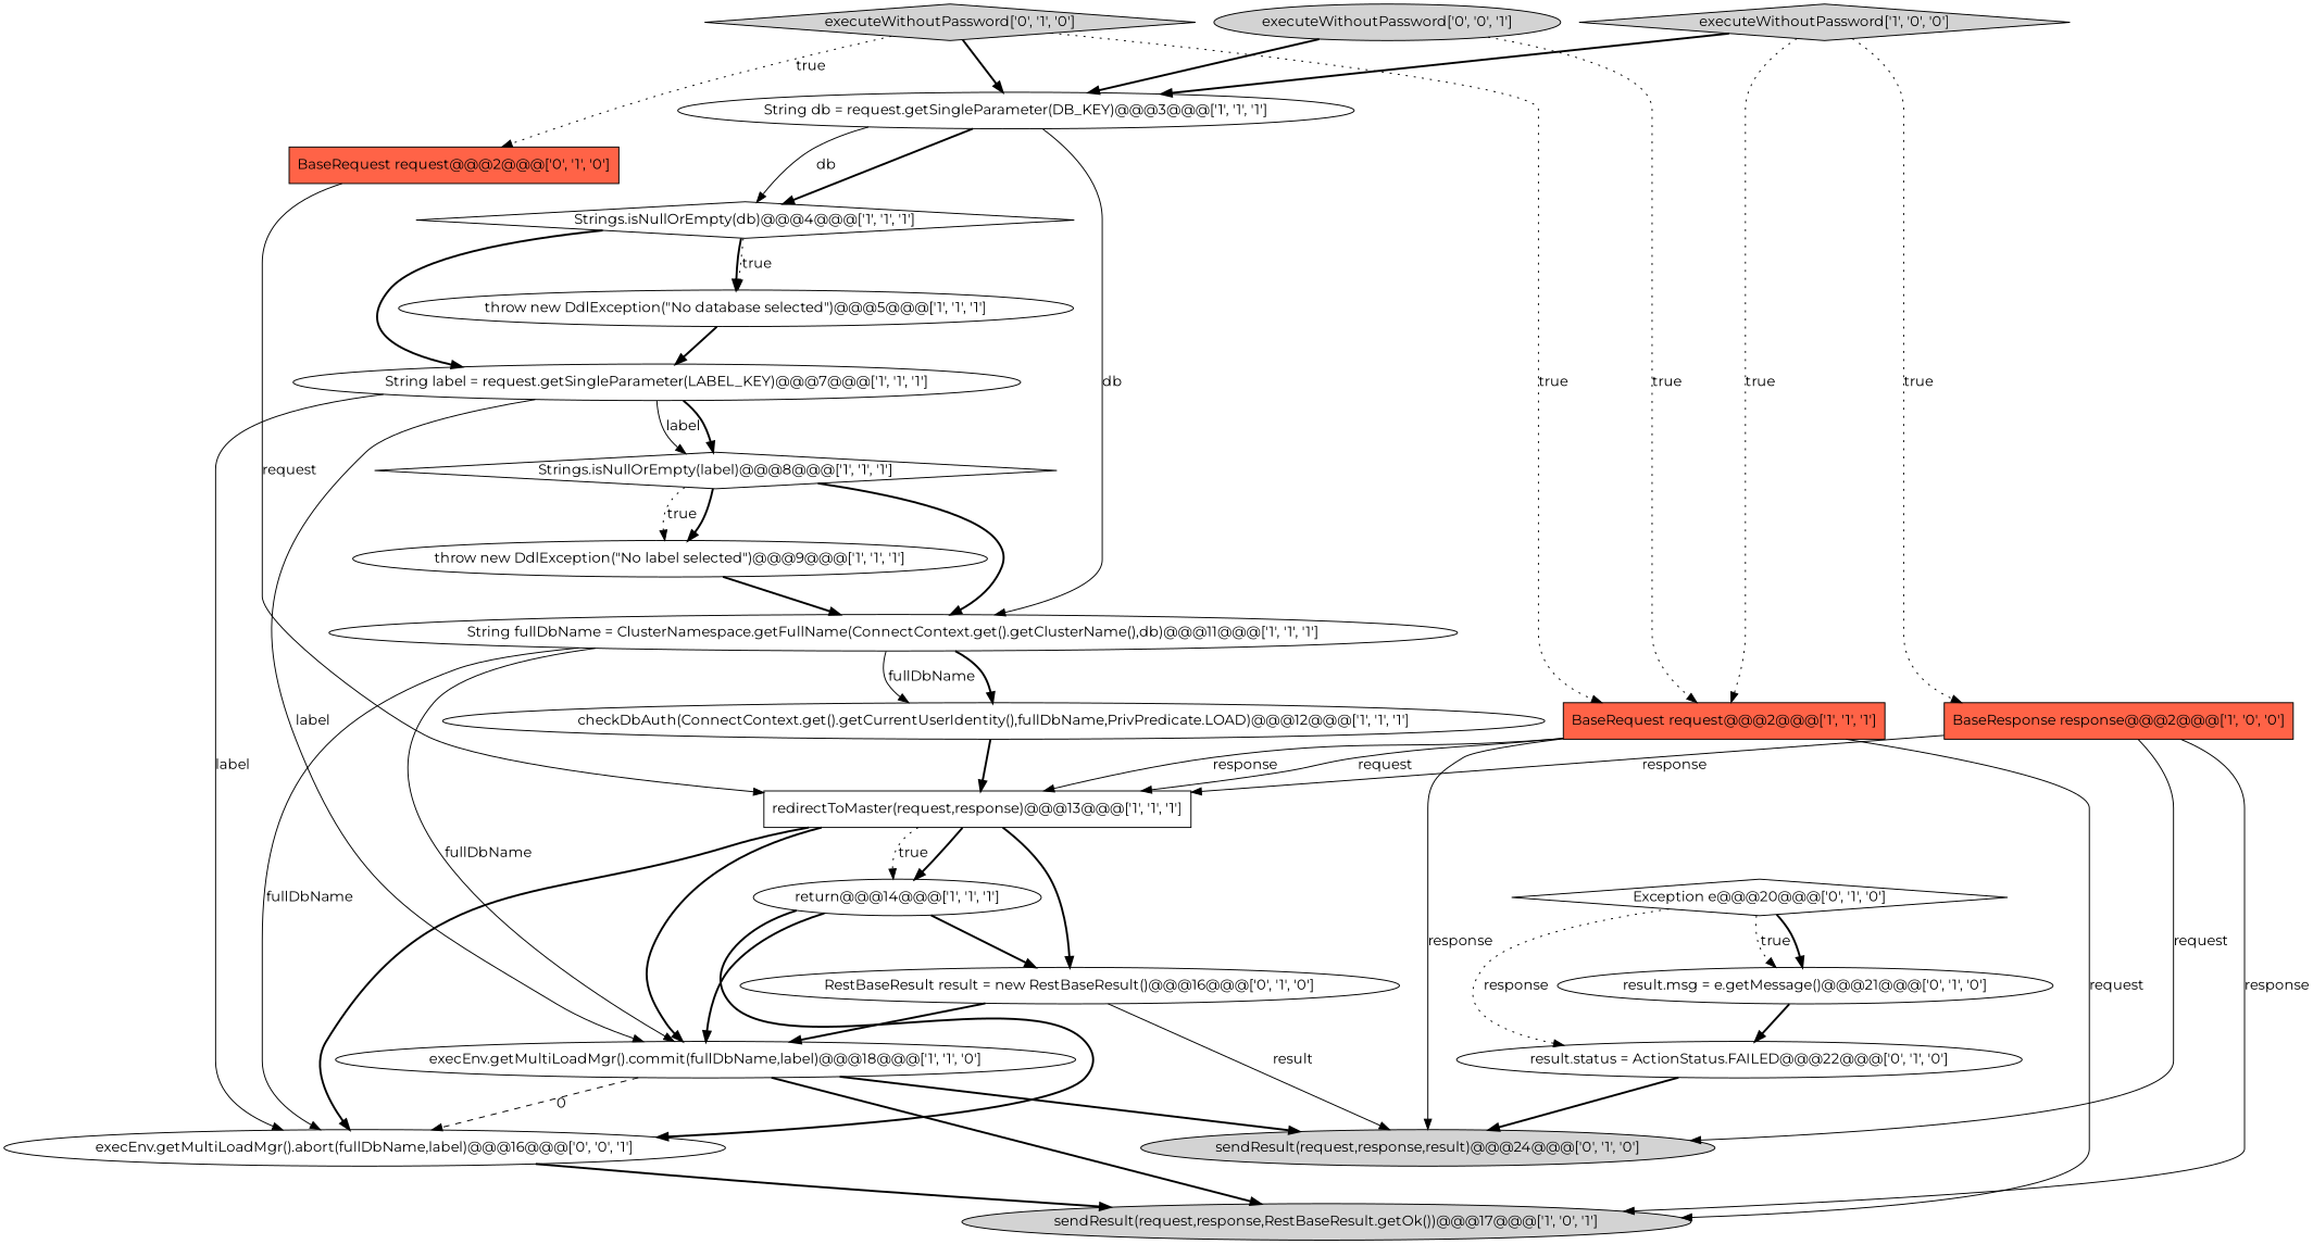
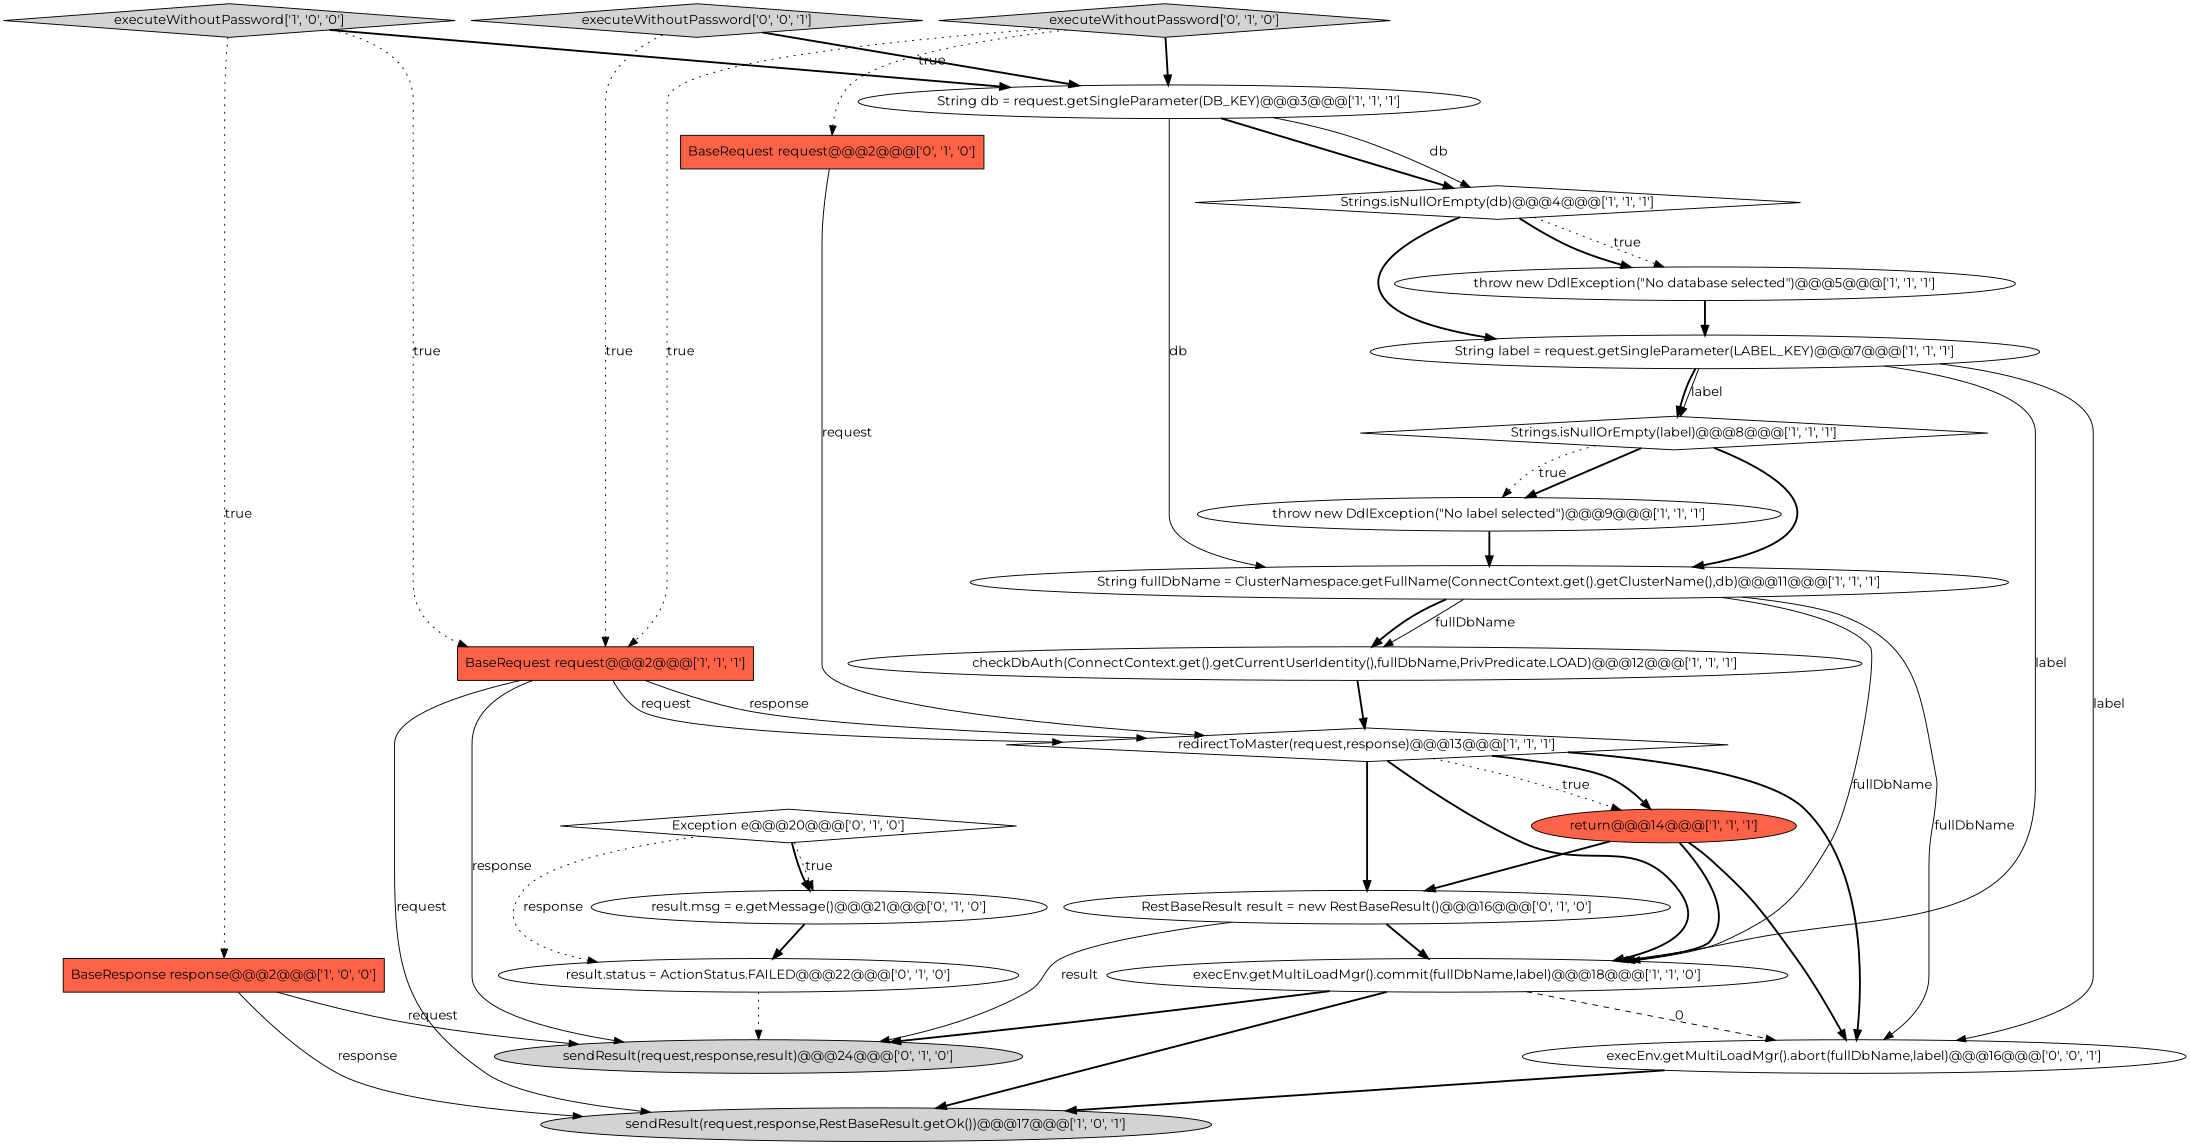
  digraph {
    fontname=Montserrat
    node [fillcolor=white fontname=Montserrat shape=ellipse style=filled]
    edge [fontname=Montserrat style=bold]
    n1 [fillcolor=lightgray label="executeWithoutPassword['1', '0', '0']" shape=diamond]
    n2 [fillcolor=tomato label="BaseResponse response@@@2@@@['1', '0', '0']" shape=box]
    n3 [fillcolor=tomato label="BaseRequest request@@@2@@@['1', '1', '1']" shape=box]
    n4 [label="String db = request.getSingleParameter(DB_KEY)@@@3@@@['1', '1', '1']"]
    n5 [fillcolor=lightgray label="sendResult(request,response,RestBaseResult.getOk())@@@17@@@['1', '0', '1']"]
-   n6 [label="redirectToMaster(request,response)@@@13@@@['1', '1', '1']" shape=box]
+   n6 [label="redirectToMaster(request,response)@@@13@@@['1', '1', '1']" shape=diamond]
    n7 [fillcolor=lightgray label="sendResult(request,response,result)@@@24@@@['0', '1', '0']"]
    n8 [label="String fullDbName = ClusterNamespace.getFullName(ConnectContext.get().getClusterName(),db)@@@11@@@['1', '1', '1']"]
    n9 [label="Strings.isNullOrEmpty(db)@@@4@@@['1', '1', '1']" shape=diamond]
    n10 [label="result.msg = e.getMessage()@@@21@@@['0', '1', '0']"]
    n11 [label="result.status = ActionStatus.FAILED@@@22@@@['0', '1', '0']"]
    n12 [label="execEnv.getMultiLoadMgr().commit(fullDbName,label)@@@18@@@['1', '1', '0']"]
    n13 [label="execEnv.getMultiLoadMgr().abort(fullDbName,label)@@@16@@@['0', '0', '1']"]
    n14 [label="RestBaseResult result = new RestBaseResult()@@@16@@@['0', '1', '0']"]
-   n15 [label="return@@@14@@@['1', '1', '1']"]
+   n15 [fillcolor=tomato label="return@@@14@@@['1', '1', '1']"]
    n16 [label="checkDbAuth(ConnectContext.get().getCurrentUserIdentity(),fullDbName,PrivPredicate.LOAD)@@@12@@@['1', '1', '1']"]
    n17 [label="throw new DdlException(\"No database selected\")@@@5@@@['1', '1', '1']"]
    n18 [label="String label = request.getSingleParameter(LABEL_KEY)@@@7@@@['1', '1', '1']"]
    n19 [label="Strings.isNullOrEmpty(label)@@@8@@@['1', '1', '1']" shape=diamond]
    n20 [fillcolor=tomato label="BaseRequest request@@@2@@@['0', '1', '0']" shape=box]
    n21 [label="throw new DdlException(\"No label selected\")@@@9@@@['1', '1', '1']"]
-   n22 [fillcolor=lightgray label="executeWithoutPassword['0', '0', '1']"]
+   n22 [fillcolor=lightgray label="executeWithoutPassword['0', '0', '1']" shape=diamond]
    n23 [fillcolor=lightgray label="executeWithoutPassword['0', '1', '0']" shape=diamond]
    n24 [label="Exception e@@@20@@@['0', '1', '0']" shape=diamond]
    n1 -> n2 [label=true style=dotted]
    n1 -> n3 [label=true style=dotted]
    n1 -> n4
    n2 -> n5 [label=response style=solid]
-   n2 -> n6 [label=response style=solid]
    n2 -> n7 [label=request style=solid]
    n3 -> n5 [label=request style=solid]
    n3 -> n6 [label=response style=solid]
    n3 -> n6 [label=request style=solid]
    n3 -> n7 [label=response style=solid]
    n4 -> n8 [label=db style=solid]
    n4 -> n9
    n4 -> n9 [label=db style=solid]
    n6 -> n12
    n6 -> n13
    n6 -> n14
    n6 -> n15
    n6 -> n15 [label=true style=dotted]
    n8 -> n12 [label=fullDbName style=solid]
    n8 -> n13 [label=fullDbName style=solid]
    n8 -> n16
    n8 -> n16 [label=fullDbName style=solid]
    n9 -> n17
    n9 -> n17 [label=true style=dotted]
    n9 -> n18
    n10 -> n11
-   n11 -> n7
+   n11 -> n7 [style=dotted]
    n12 -> n5
    n12 -> n7
    n12 -> n13 [label=0 style=dashed]
    n13 -> n5
    n14 -> n7 [label=result style=solid]
    n14 -> n12
    n15 -> n12
    n15 -> n13
    n15 -> n14
    n16 -> n6
    n17 -> n18
    n18 -> n12 [label=label style=solid]
    n18 -> n13 [label=label style=solid]
    n18 -> n19 [label=label style=solid]
    n18 -> n19
    n19 -> n8
    n19 -> n21
    n19 -> n21 [label=true style=dotted]
    n20 -> n6 [label=request style=solid]
    n21 -> n8
    n22 -> n3 [label=true style=dotted]
    n22 -> n4
    n23 -> n3 [label=true style=dotted]
    n23 -> n4
    n23 -> n20 [label=true style=dotted]
    n24 -> n10 [label=true style=dotted]
    n24 -> n10
    n24 -> n11 [label=response style=dotted]
  }
